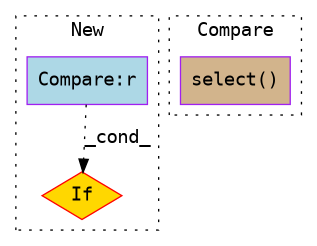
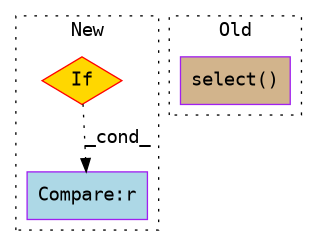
  digraph {
    fontname="DejaVu Sans Mono"
    node [shape=box style=filled color=purple fontname="DejaVu Sans Mono"]
    n1 [a=96 l=3 label=If s=5120 shape=diamond fillcolor=gold color=red]
    n2 [a=40 l=18 label="Compare:r" s=5123 fillcolor=lightblue]
    n3 [a=75 l="170,1" label="select()" s="4089,4270" fillcolor=tan]
    subgraph cluster_1 {
      label=New
      style=dotted
      n1
      n2
    }
    subgraph cluster_2 {
-     label=Compare
+     label=Old
      style=dotted
      n3
    }
-   n2 -> n1 [label=_cond_ style=dotted fontname="DejaVu Sans Mono"]
+   n1 -> n2 [label=_cond_ style=dotted fontname="DejaVu Sans Mono"]
  }
